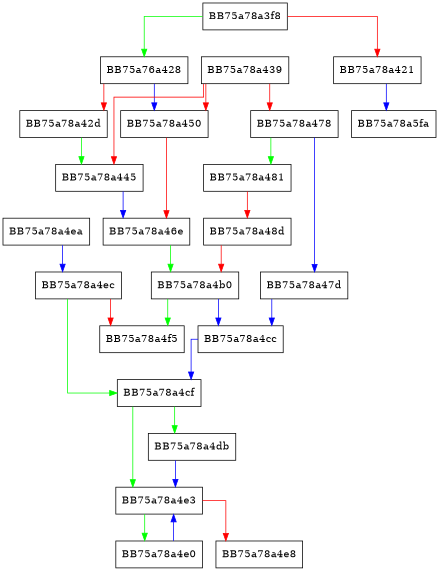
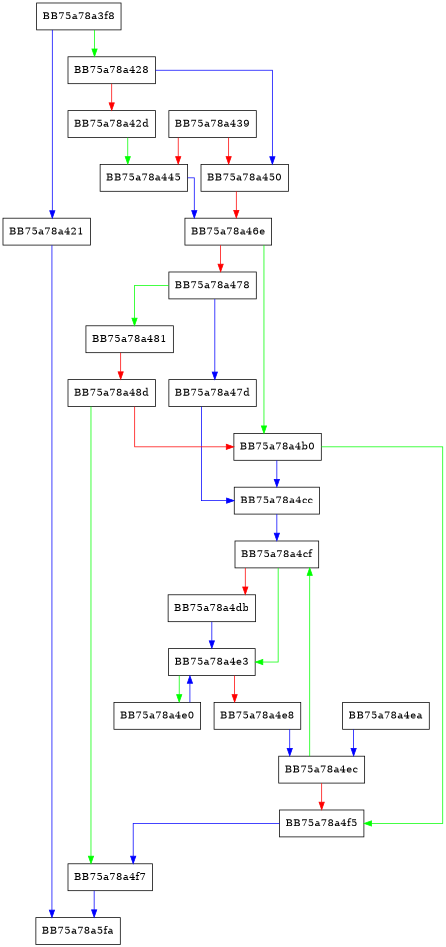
  digraph {
    fontname="DejaVu Serif"
    splines=ortho
    node [fontname="DejaVu Serif" shape=box]
    edge [color=blue fontname="DejaVu Serif"]
    BB75a78a3f8
-   BB75a78a428 [label=BB75a76a428]
+   BB75a78a428
    BB75a78a421
    BB75a78a450
    BB75a78a42d
    n6 [label=BB75a78a5fa]
    BB75a78a46e
    BB75a78a445
    BB75a78a4b0
    BB75a78a478
    BB75a78a439
    BB75a78a4f5
    BB75a78a4cc
    BB75a78a481
    BB75a78a47d
+   BB75a78a4f7
    BB75a78a4cf
    BB75a78a48d
    BB75a78a4db
    BB75a78a4e3
    BB75a78a4ea
    BB75a78a4ec
    BB75a78a4e0
    BB75a78a4e8
    BB75a78a3f8 -> BB75a78a428 [color=green]
-   BB75a78a3f8 -> BB75a78a421 [color=red]
+   BB75a78a3f8 -> BB75a78a421
    BB75a78a428 -> BB75a78a450
    BB75a78a428 -> BB75a78a42d [color=red]
    BB75a78a421 -> n6
    BB75a78a450 -> BB75a78a46e [color=red]
    BB75a78a42d -> BB75a78a445 [color=green]
    BB75a78a46e -> BB75a78a4b0 [color=green]
-   BB75a78a439 -> BB75a78a478 [color=red]
+   BB75a78a46e -> BB75a78a478 [color=red]
    BB75a78a445 -> BB75a78a46e
    BB75a78a4b0 -> BB75a78a4f5 [color=green]
    BB75a78a4b0 -> BB75a78a4cc
    BB75a78a478 -> BB75a78a481 [color=green]
    BB75a78a478 -> BB75a78a47d
    BB75a78a439 -> BB75a78a450 [color=red]
    BB75a78a439 -> BB75a78a445 [color=red]
+   BB75a78a4f5 -> BB75a78a4f7
    BB75a78a4cc -> BB75a78a4cf
    BB75a78a481 -> BB75a78a48d [color=red]
    BB75a78a47d -> BB75a78a4cc
-   BB75a78a4cf -> BB75a78a4db [color=green]
+   BB75a78a4f7 -> n6
+   BB75a78a4cf -> BB75a78a4db [color=red]
    BB75a78a4cf -> BB75a78a4e3 [color=green]
    BB75a78a48d -> BB75a78a4b0 [color=red]
+   BB75a78a48d -> BB75a78a4f7 [color=green]
    BB75a78a4db -> BB75a78a4e3
    BB75a78a4e3 -> BB75a78a4e0 [color=green]
    BB75a78a4e3 -> BB75a78a4e8 [color=red]
    BB75a78a4ea -> BB75a78a4ec
    BB75a78a4ec -> BB75a78a4f5 [color=red]
    BB75a78a4ec -> BB75a78a4cf [color=green]
    BB75a78a4e0 -> BB75a78a4e3
+   BB75a78a4e8 -> BB75a78a4ec
  }
